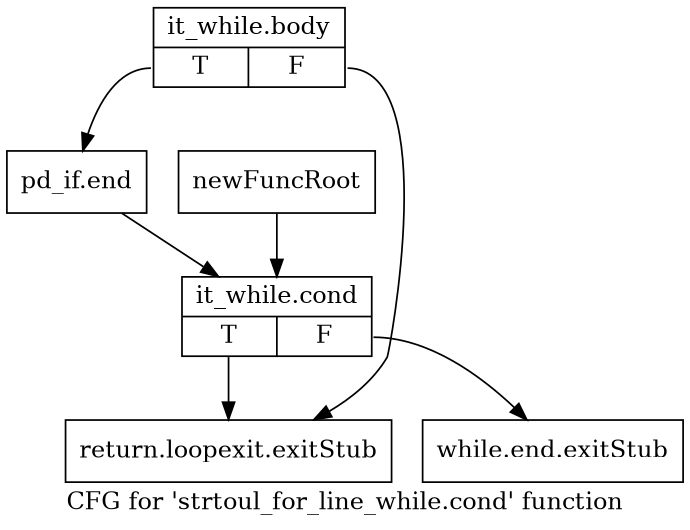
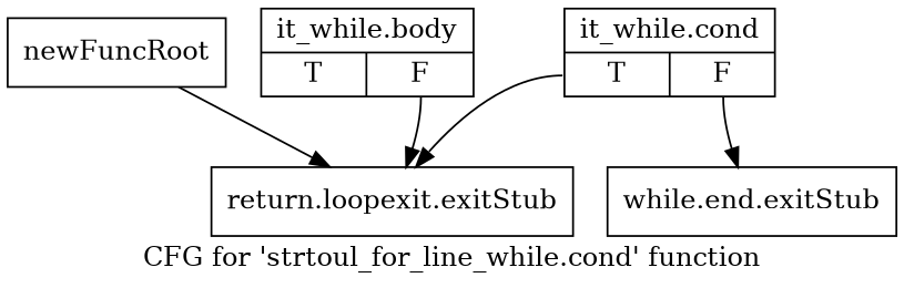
  digraph {
    label="CFG for 'strtoul_for_line_while.cond' function"
    node [shape=record]
    n1 [label="{newFuncRoot}"]
    n2 [label="{it_while.cond|{<s0>T|<s1>F}}"]
    n3 [label="{while.end.exitStub}"]
    n4 [label="{return.loopexit.exitStub}"]
    n5 [label="{it_while.body|{<s0>T|<s1>F}}"]
-   n6 [label="{pd_if.end}"]
-   n1 -> n2
+   n1 -> n4
    n2 -> n3 [tailport=s1]
    n2 -> n4 [tailport=s0]
    n5 -> n4 [tailport=s1]
-   n5 -> n6 [tailport=s0]
-   n6 -> n2
  }
